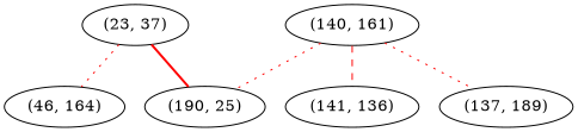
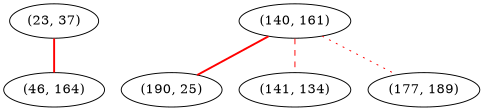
  graph {
    edge [color=red style=dotted weight=1]
    "(23, 37)"
    "(46, 164)"
    "(190, 25)"
    "(140, 161)"
-   "(141, 134)" [label="(141, 136)"]
-   "(137, 189)"
-   "(23, 37)" -- "(46, 164)"
-   "(23, 37)" -- "(190, 25)" [style=bold]
-   "(140, 161)" -- "(190, 25)"
+   "(141, 134)"
+   "(137, 189)" [label="(177, 189)"]
+   "(23, 37)" -- "(46, 164)" [style=bold]
+   "(140, 161)" -- "(190, 25)" [style=bold]
    "(140, 161)" -- "(141, 134)" [style=dashed]
    "(140, 161)" -- "(137, 189)"
  }
